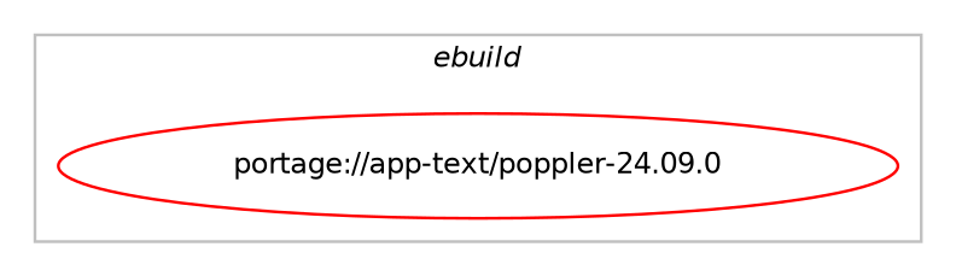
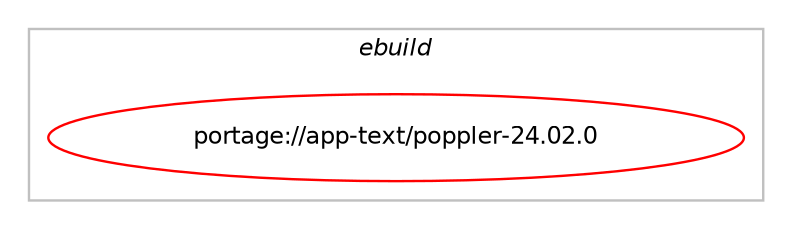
  digraph {
    compound=true
    concentrate=true
    fontname=Helvetica
    fontsize=10
    newrank=true
    rankdir=LR
    ranksep=1.5
-   n1 [color=red fontname=Helvetica fontsize=10 label="portage://app-text/poppler-24.09.0" width=4]
+   n1 [color=red fontname=Helvetica fontsize=10 label="portage://app-text/poppler-24.02.0" width=4]
    subgraph cluster_1 {
      color=gray
      label=<<i>ebuild</i>>
      n1
    }
    subgraph cluster_2 {
      color=gray
      label=<<i>dependencies</i>>
      subgraph cluster_3 {
        color=gray
        fillcolor="#eeeeee"
        label=<<i>compile</i>>
        style=filled
      }
      subgraph cluster_4 {
        color=gray
        fillcolor="#eeeeee"
        label=<<i>compile and run</i>>
        style=filled
      }
      subgraph cluster_5 {
        color=gray
        fillcolor="#eeeeee"
        label=<<i>run</i>>
        style=filled
      }
    }
    subgraph cluster_6 {
      color=gray
      label=<<i>candidates</i>>
      rank=same
    }
  }
